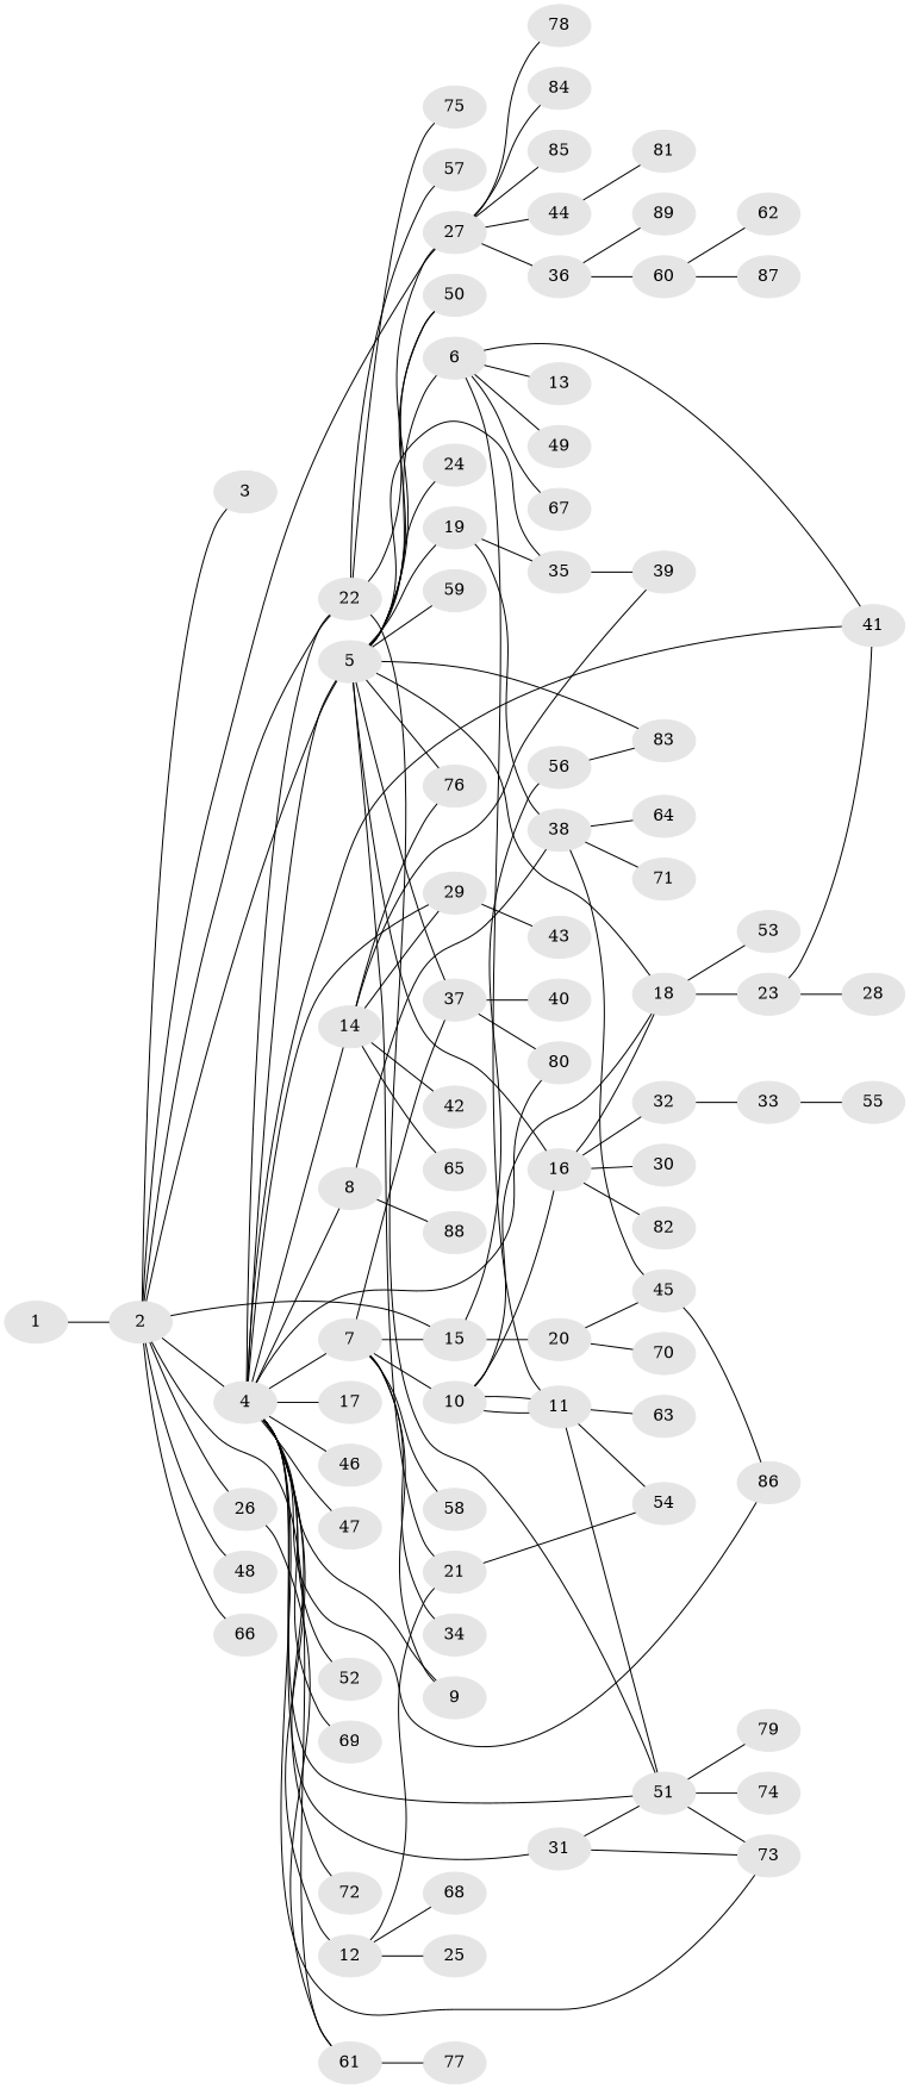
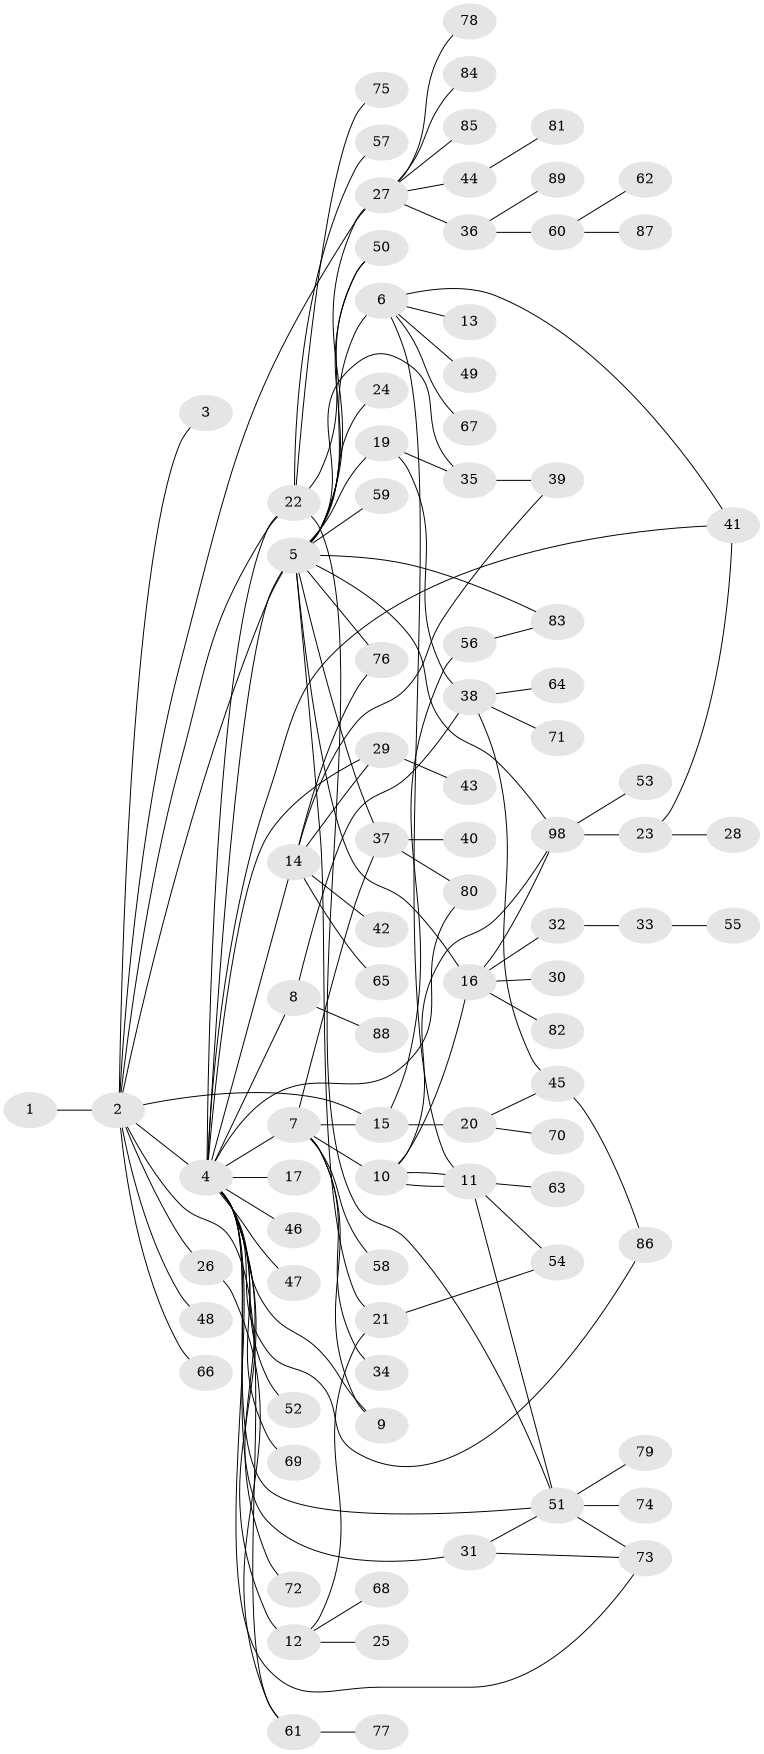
  graph {
    rankdir=LR
    node [color=gray90 style=filled]
    1
    2
    3
    4
    5
    15
    22
    26
    27
    48
    61
    66
    7
    8
    9
    12
    14
    17
    29
    31
    41
    46
    47
    51
    52
    69
    72
    73
    80
    86
    24
    6
    16
-   18
+   18 [label=98]
    19
    21
    35
    37
    50
    59
    76
    83
    20
    56
    57
    75
    36
    44
    78
    84
    85
    77
    10
    34
    58
    38
    88
    25
    68
    39
    42
    65
    43
    74
    79
    11
    13
    49
    67
    30
    32
    82
    23
    53
    54
    40
    63
    45
    64
    71
    70
    33
    28
    60
    89
    81
    55
    62
    87
    1 -- 2
    2 -- 3
    2 -- 4
    2 -- 5
    2 -- 15
    2 -- 22
    2 -- 26
    2 -- 27
    2 -- 48
    2 -- 61
    2 -- 66
    4 -- 5
    4 -- 22
    4 -- 7
    4 -- 8
    4 -- 9
    4 -- 12
    4 -- 14
    4 -- 17
    4 -- 29
    4 -- 31
    4 -- 41
    4 -- 46
    4 -- 47
    4 -- 51
    4 -- 52
    4 -- 69
    4 -- 72
    4 -- 73
    4 -- 80
    4 -- 86
    5 -- 27
    5 -- 24
    5 -- 6
    5 -- 16
    5 -- 18
    5 -- 19
    5 -- 21
    5 -- 35
    5 -- 37
    5 -- 50
    5 -- 59
    5 -- 76
    5 -- 83
    15 -- 20
    15 -- 56
    22 -- 51
    22 -- 50
    22 -- 57
    22 -- 75
    26 -- 61
    27 -- 36
    27 -- 44
    27 -- 78
    27 -- 84
    27 -- 85
    61 -- 77
    7 -- 15
    7 -- 9
    7 -- 37
    7 -- 10
    7 -- 34
    7 -- 58
    8 -- 38
    8 -- 88
    12 -- 21
    12 -- 25
    12 -- 68
    14 -- 29
    14 -- 76
    14 -- 39
    14 -- 42
    14 -- 65
    29 -- 43
    31 -- 51
    31 -- 73
    51 -- 73
    51 -- 74
    51 -- 79
    6 -- 41
    6 -- 11
    6 -- 13
    6 -- 49
    6 -- 67
    16 -- 18
    16 -- 30
    16 -- 32
    16 -- 82
    18 -- 23
    18 -- 53
    19 -- 35
    19 -- 38
    21 -- 54
    35 -- 39
    37 -- 80
    37 -- 40
    20 -- 45
    20 -- 70
    56 -- 83
    36 -- 60
    36 -- 89
    44 -- 81
    10 -- 16
    10 -- 18
    10 -- 11
    10 -- 11
    38 -- 45
    38 -- 64
    38 -- 71
    11 -- 51
    11 -- 54
    11 -- 63
    32 -- 33
    23 -- 41
    23 -- 28
    45 -- 86
    33 -- 55
    60 -- 62
    60 -- 87
  }
